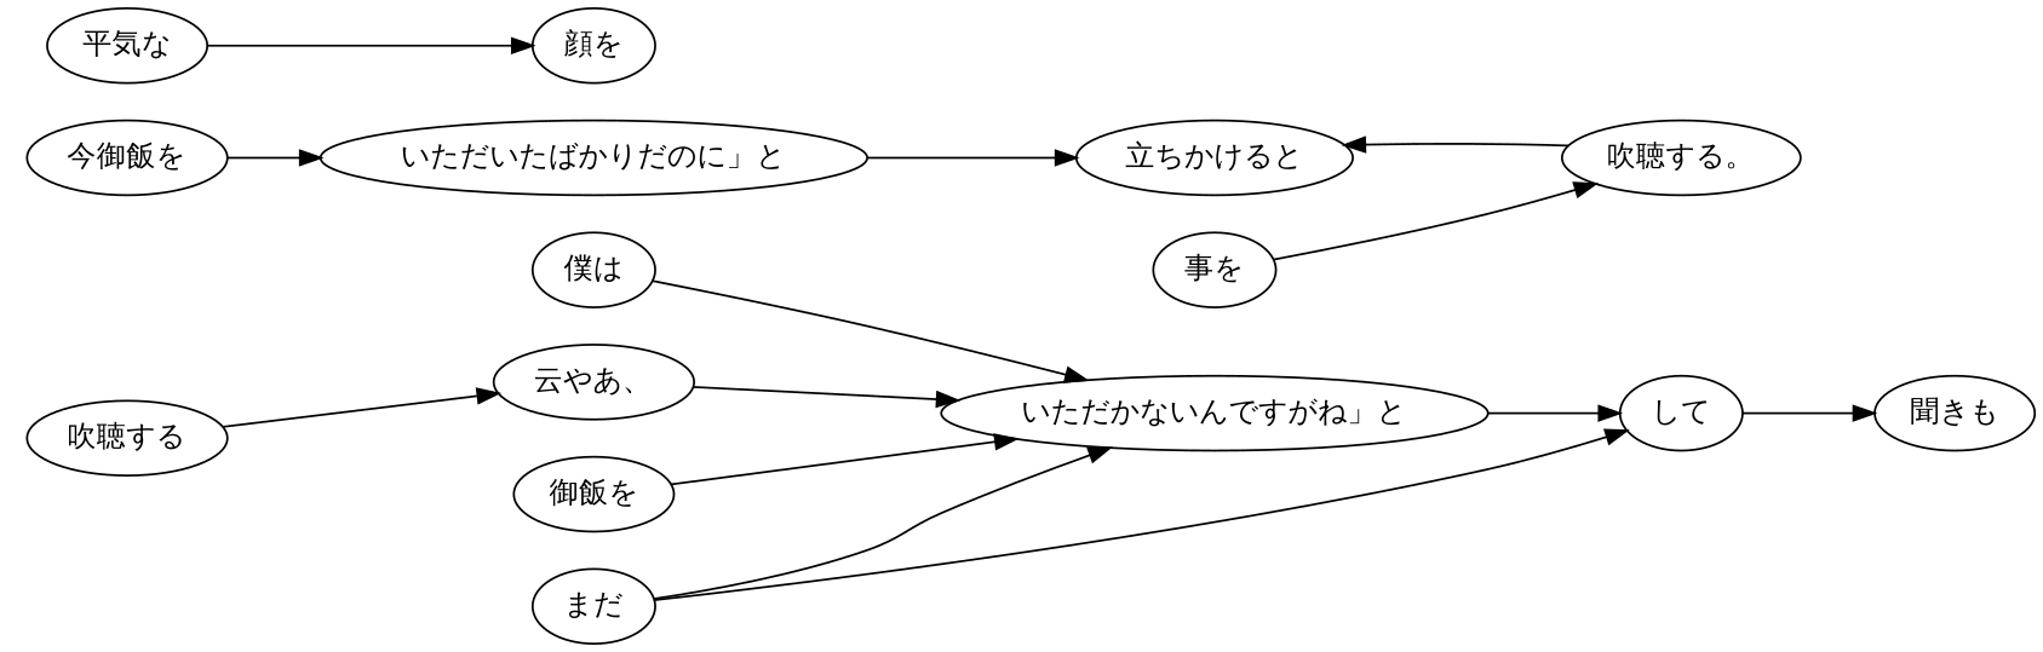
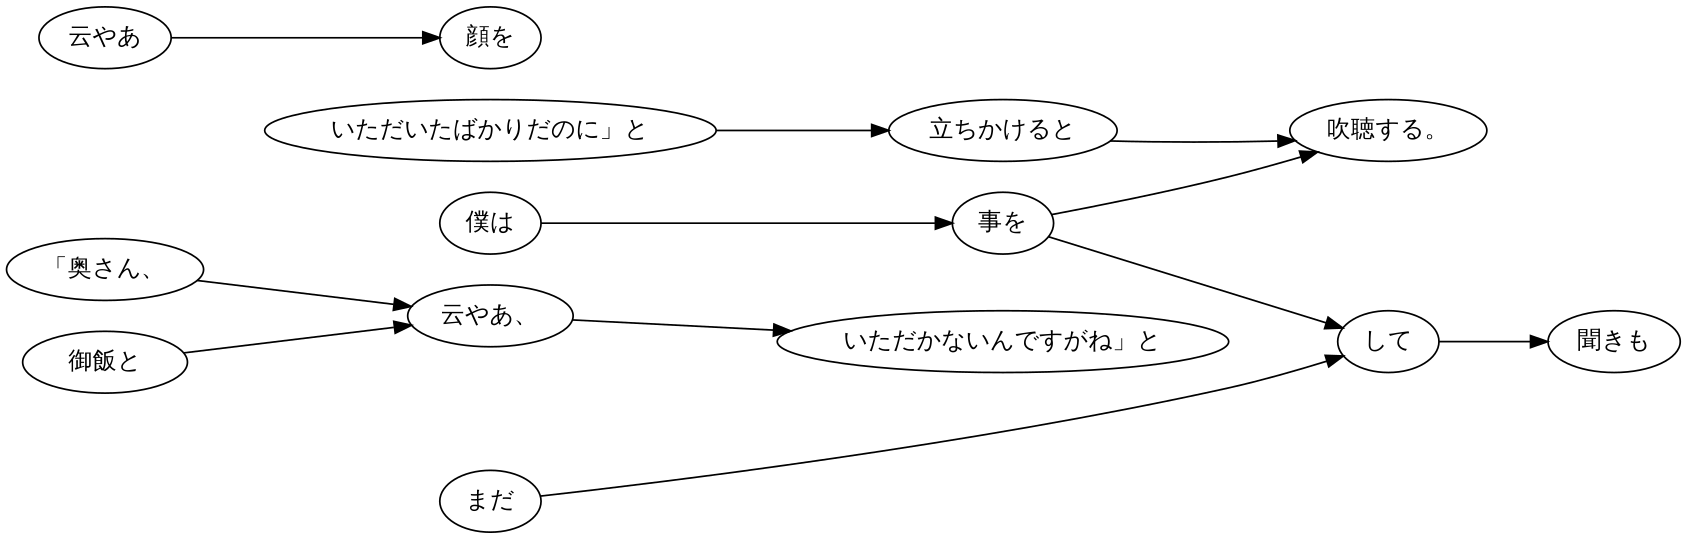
  digraph {
    fontname=Roboto
    rankdir=LR
    node [fontname=Roboto]
    edge [fontname=Roboto]
-   n1 [label="今御飯を"]
    n2 [label="いただいたばかりだのに」と"]
    n3 [label="立ちかけると"]
    n4 [label="吹聴する。"]
+   n5 [label="「奥さん、"]
    n6 [label="云やあ、"]
    n7 [label="いただかないんですがね」と"]
-   n8 [label="吹聴する"]
+   n8 [label="御飯と"]
    n9 [label="して"]
    n10 [label="僕は"]
    n11 [label="まだ"]
-   n12 [label="御飯を"]
    n13 [label="聞きも"]
-   n14 [label="平気な"]
+   n14 [label="云やあ"]
    n15 [label="顔を"]
    n16 [label="事を"]
-   n1 -> n2
    n2 -> n3
-   n4 -> n3
+   n3 -> n4
+   n5 -> n6
    n6 -> n7
-   n7 -> n9
+   n16 -> n9
    n8 -> n6
    n9 -> n13
-   n10 -> n7
-   n11 -> n7
+   n10 -> n16
    n11 -> n9
-   n12 -> n7
    n14 -> n15
    n16 -> n4
  }
